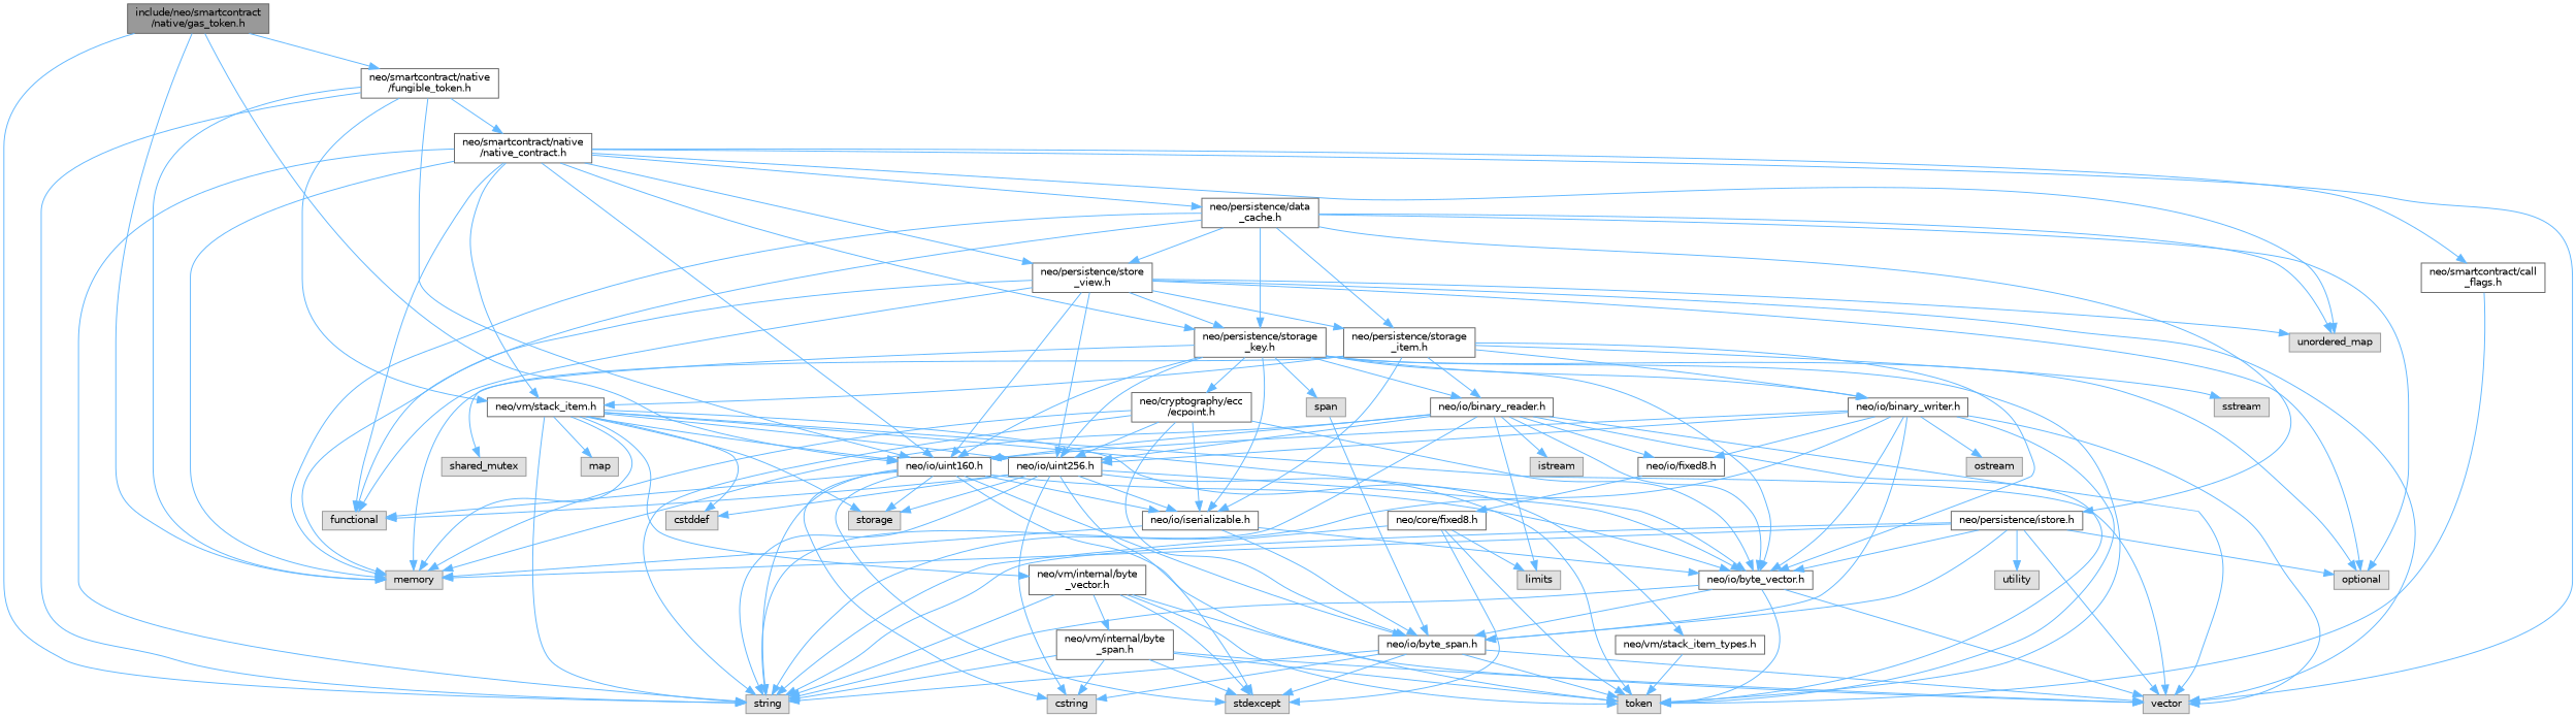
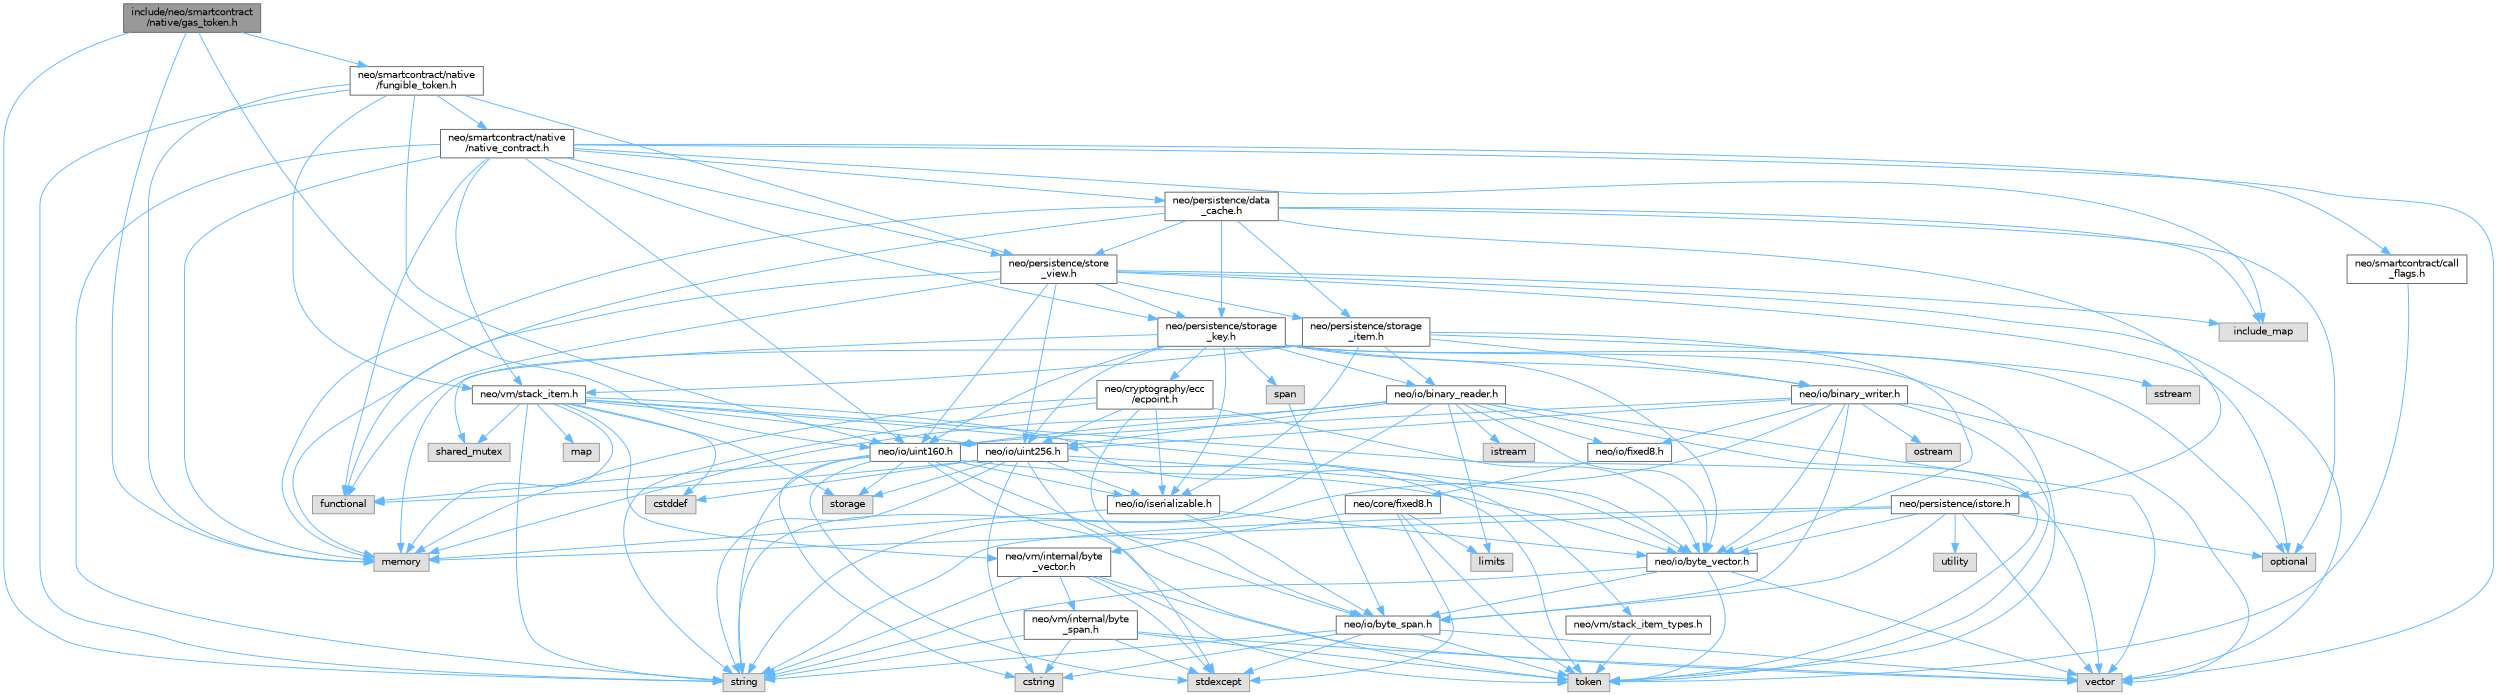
  digraph {
    node [color=grey40 fillcolor=white fontname=Helvetica fontsize=10 shape=box style=filled]
    edge [color=steelblue1 fontname=Helvetica fontsize=10 labelfontname=Helvetica labelfontsize=10 style=solid]
    n1 [color=gray40 fillcolor=grey60 fontcolor=black height=0.2 label="include/neo/smartcontract\l/native/gas_token.h" width=0.4]
    n2 [height=0.2 label="neo/io/uint160.h" width=0.4]
    n3 [color=grey60 fillcolor="#E0E0E0" height=0.2 label=string width=0.4]
    n4 [color=grey60 fillcolor="#E0E0E0" height=0.2 label=memory width=0.4]
    n5 [height=0.2 label="neo/smartcontract/native\l/fungible_token.h" width=0.4]
    n6 [height=0.2 label="neo/io/byte_span.h" width=0.4]
    n7 [color=grey60 fillcolor="#E0E0E0" height=0.2 label=token width=0.4]
    n8 [color=grey60 fillcolor="#E0E0E0" height=0.2 label=cstring width=0.4]
    n9 [color=grey60 fillcolor="#E0E0E0" height=0.2 label=stdexcept width=0.4]
    n10 [height=0.2 label="neo/io/byte_vector.h" width=0.4]
    n11 [height=0.2 label="neo/io/iserializable.h" width=0.4]
    n12 [color=grey60 fillcolor="#E0E0E0" height=0.2 label=storage width=0.4]
    n13 [color=grey60 fillcolor="#E0E0E0" height=0.2 label=functional width=0.4]
    n14 [height=0.2 label="neo/persistence/store\l_view.h" width=0.4]
    n15 [height=0.2 label="neo/vm/stack_item.h" width=0.4]
    n16 [height=0.2 label="neo/smartcontract/native\l/native_contract.h" width=0.4]
    n17 [color=grey60 fillcolor="#E0E0E0" height=0.2 label=vector width=0.4]
    n18 [height=0.2 label="neo/io/uint256.h" width=0.4]
    n19 [height=0.2 label="neo/persistence/storage\l_item.h" width=0.4]
    n20 [height=0.2 label="neo/persistence/storage\l_key.h" width=0.4]
    n21 [color=grey60 fillcolor="#E0E0E0" height=0.2 label=optional width=0.4]
-   n22 [color=grey60 fillcolor="#E0E0E0" height=0.2 label=unordered_map width=0.4]
+   n22 [color=grey60 fillcolor="#E0E0E0" height=0.2 label=include_map width=0.4]
    n23 [color=grey60 fillcolor="#E0E0E0" height=0.2 label=cstddef width=0.4]
    n24 [height=0.2 label="neo/vm/internal/byte\l_vector.h" width=0.4]
    n25 [height=0.2 label="neo/vm/stack_item_types.h" width=0.4]
    n26 [color=grey60 fillcolor="#E0E0E0" height=0.2 label=map width=0.4]
    n27 [height=0.2 label="neo/persistence/data\l_cache.h" width=0.4]
    n28 [height=0.2 label="neo/smartcontract/call\l_flags.h" width=0.4]
    n29 [height=0.2 label="neo/io/binary_reader.h" width=0.4]
    n30 [height=0.2 label="neo/io/binary_writer.h" width=0.4]
    n31 [color=grey60 fillcolor="#E0E0E0" height=0.2 label=sstream width=0.4]
    n32 [height=0.2 label="neo/cryptography/ecc\l/ecpoint.h" width=0.4]
    n33 [color=grey60 fillcolor="#E0E0E0" height=0.2 label=shared_mutex width=0.4]
    n34 [color=grey60 fillcolor="#E0E0E0" height=0.2 label=span width=0.4]
    n35 [height=0.2 label="neo/io/fixed8.h" width=0.4]
    n36 [color=grey60 fillcolor="#E0E0E0" height=0.2 label=limits width=0.4]
    n37 [color=grey60 fillcolor="#E0E0E0" height=0.2 label=istream width=0.4]
    n38 [color=grey60 fillcolor="#E0E0E0" height=0.2 label=ostream width=0.4]
    n39 [height=0.2 label="neo/core/fixed8.h" width=0.4]
    n40 [height=0.2 label="neo/vm/internal/byte\l_span.h" width=0.4]
    n41 [height=0.2 label="neo/persistence/istore.h" width=0.4]
    n42 [color=grey60 fillcolor="#E0E0E0" height=0.2 label=utility width=0.4]
    n1 -> n2
    n1 -> n3
    n1 -> n4
    n1 -> n5
    n2 -> n3
    n2 -> n6
    n2 -> n7
    n2 -> n8
    n2 -> n9
    n2 -> n10
    n2 -> n11
    n2 -> n12
    n2 -> n13
    n5 -> n2
    n5 -> n3
    n5 -> n4
+   n5 -> n14
    n5 -> n15
    n5 -> n16
    n6 -> n3
    n6 -> n7
    n6 -> n8
    n6 -> n9
    n6 -> n17
    n10 -> n3
    n10 -> n6
    n10 -> n7
    n10 -> n17
    n11 -> n4
    n11 -> n6
    n11 -> n10
    n14 -> n2
    n14 -> n4
    n14 -> n13
    n14 -> n17
    n14 -> n18
    n14 -> n19
    n14 -> n20
    n14 -> n21
    n14 -> n22
-   n15 -> n2
+   n15 -> n33
    n15 -> n3
    n15 -> n4
    n15 -> n10
    n15 -> n12
    n15 -> n17
    n15 -> n18
    n15 -> n23
    n15 -> n24
    n15 -> n25
    n15 -> n26
    n16 -> n2
    n16 -> n3
    n16 -> n4
    n16 -> n13
    n16 -> n14
    n16 -> n15
    n16 -> n17
    n16 -> n20
    n16 -> n22
    n16 -> n27
    n16 -> n28
    n18 -> n3
    n18 -> n7
    n18 -> n8
    n18 -> n9
    n18 -> n10
    n18 -> n11
    n18 -> n12
    n18 -> n13
    n18 -> n23
    n19 -> n4
    n19 -> n10
    n19 -> n11
    n19 -> n15
    n19 -> n29
    n19 -> n30
    n19 -> n31
    n20 -> n2
    n20 -> n7
    n20 -> n10
    n20 -> n11
    n20 -> n18
    n20 -> n21
    n20 -> n29
    n20 -> n30
    n20 -> n32
    n20 -> n33
    n20 -> n34
    n24 -> n3
    n24 -> n7
    n24 -> n9
    n24 -> n17
    n24 -> n40
    n25 -> n7
    n27 -> n4
    n27 -> n13
    n27 -> n14
    n27 -> n19
    n27 -> n20
    n27 -> n21
    n27 -> n22
    n27 -> n41
    n28 -> n7
    n29 -> n2
    n29 -> n3
    n29 -> n4
    n29 -> n7
    n29 -> n10
    n29 -> n17
    n29 -> n18
    n29 -> n35
    n29 -> n36
    n29 -> n37
    n30 -> n2
    n30 -> n3
    n30 -> n6
    n30 -> n7
    n30 -> n10
    n30 -> n17
    n30 -> n18
    n30 -> n35
    n30 -> n38
    n32 -> n3
    n32 -> n4
    n32 -> n6
    n32 -> n10
    n32 -> n11
    n32 -> n18
    n34 -> n6
    n35 -> n39
-   n39 -> n3
+   n39 -> n24
    n39 -> n7
    n39 -> n9
    n39 -> n36
    n40 -> n3
    n40 -> n7
    n40 -> n8
    n40 -> n9
    n40 -> n17
    n41 -> n3
    n41 -> n4
    n41 -> n6
    n41 -> n10
    n41 -> n17
    n41 -> n21
    n41 -> n42
  }
